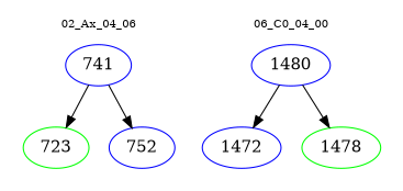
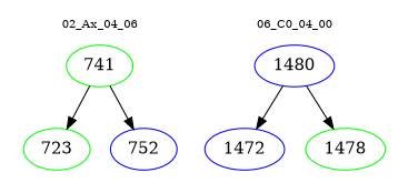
  digraph {
    node [color=blue]
    edge [color=black]
-   n1 [label=741]
+   n1 [color=green label=741]
    n2 [color=green label=723]
    n3 [label=752]
    n4 [label=1480]
    n5 [label=1472]
    n6 [color=green label=1478]
    subgraph cluster_1 {
      color=white
      fontsize=10
      label="02_Ax_04_06"
      n1
      n2
      n3
    }
    subgraph cluster_2 {
      color=white
      fontsize=10
      label="06_C0_04_00"
      n4
      n5
      n6
    }
    n1 -> n2
    n1 -> n3
    n4 -> n5
    n4 -> n6
  }
